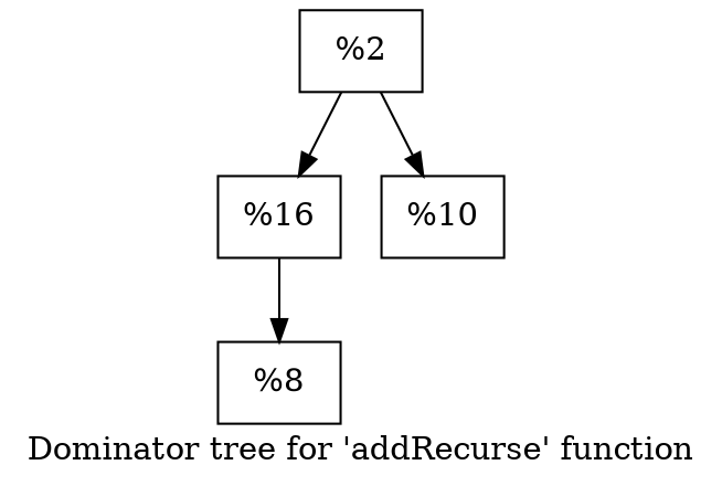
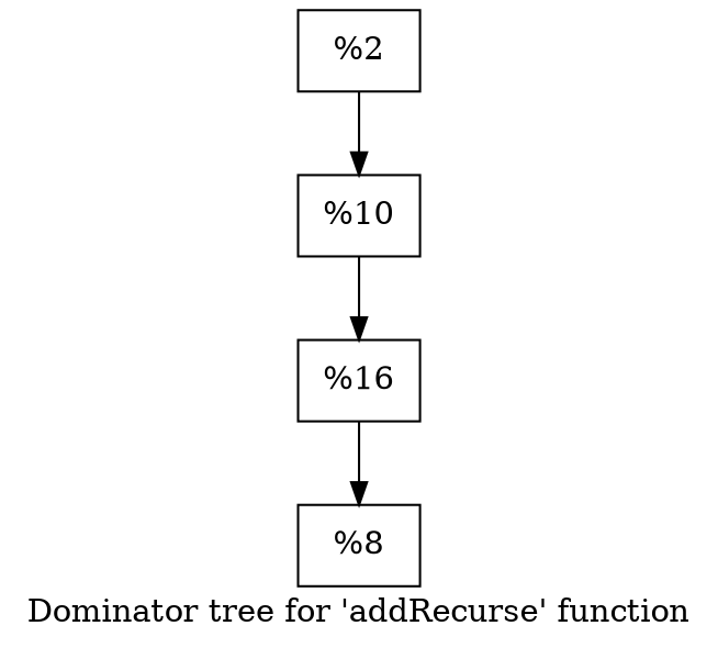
  digraph {
    label="Dominator tree for 'addRecurse' function"
    node [shape=record]
    n1 [label="{%2}"]
    n2 [label="{%16}"]
    n3 [label="{%10}"]
    n4 [label="{%8}"]
-   n1 -> n2
+   n3 -> n2
    n1 -> n3
    n2 -> n4
  }
